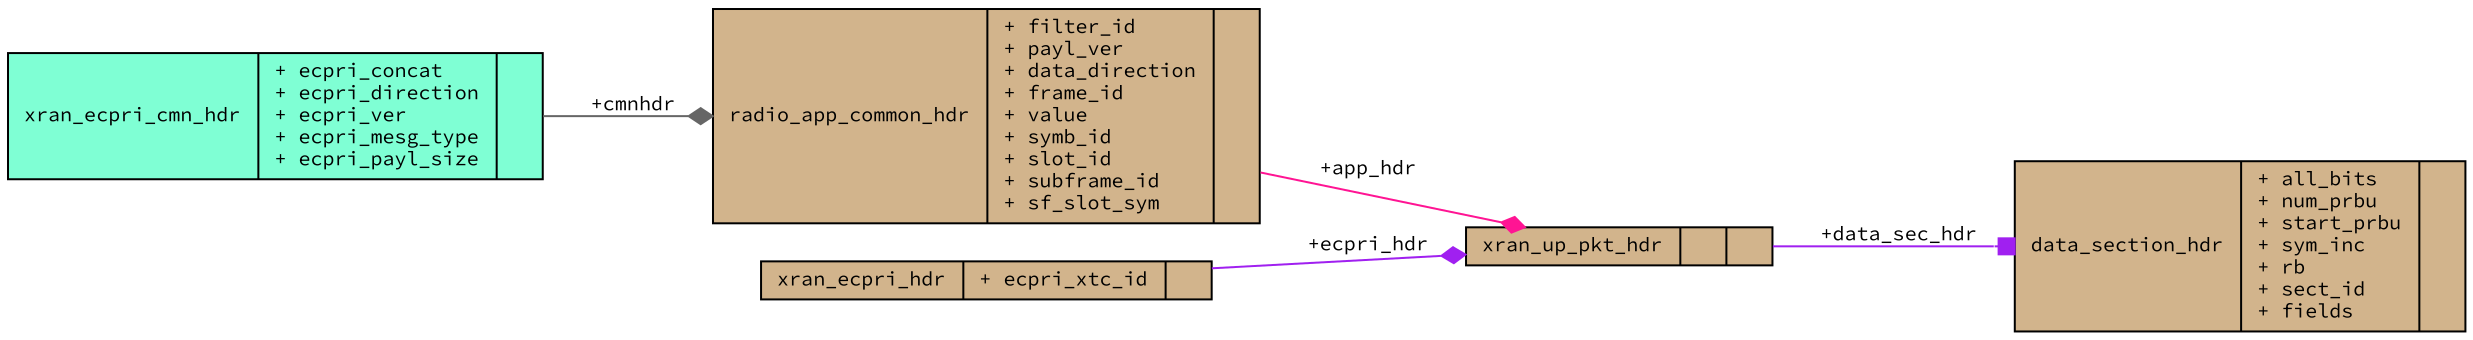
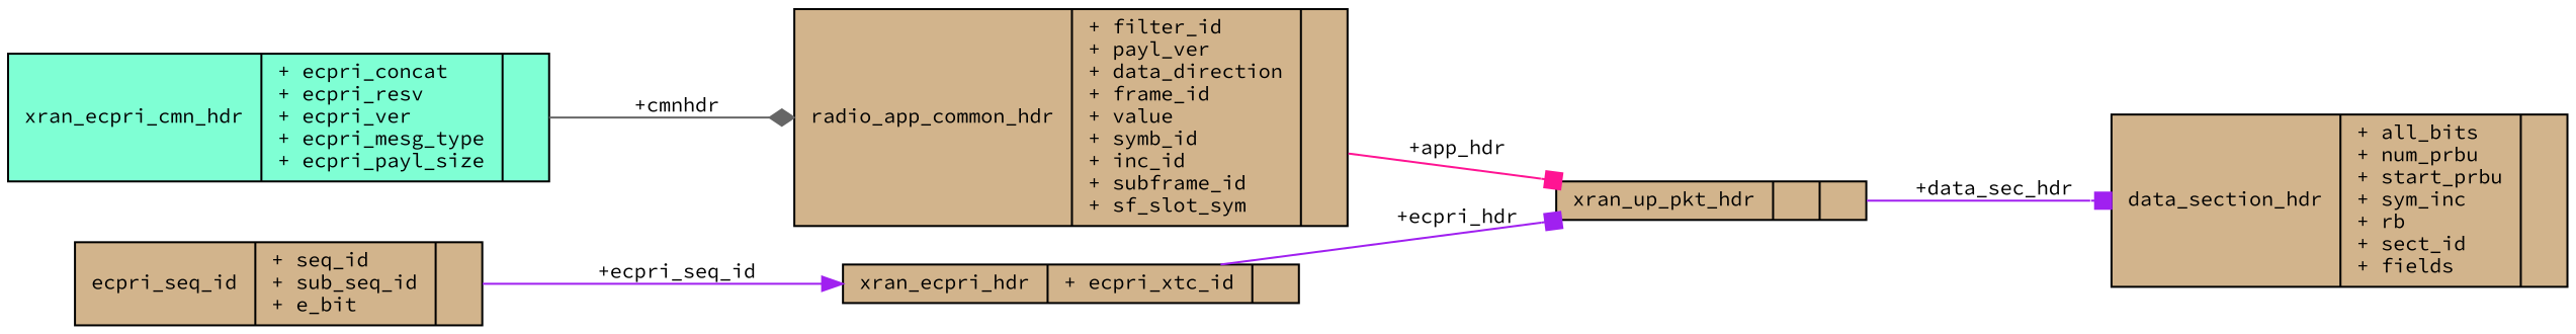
  digraph {
    fontname="Source Code Pro"
    rankdir=LR
    node [color=black fillcolor=tan fontname="Source Code Pro" fontsize=10 shape=record style=filled]
    edge [arrowhead=box color=purple fontname="Source Code Pro" fontsize=10 labelfontname=Helvetica labelfontsize=10 style=solid]
    n1 [fontcolor=black height=0.2 label="{xran_up_pkt_hdr\n||}" width=0.4]
    n2 [height=0.2 label="{data_section_hdr\n|+ all_bits\l+ num_prbu\l+ start_prbu\l+ sym_inc\l+ rb\l+ sect_id\l+ fields\l|}" width=0.4]
-   n3 [height=0.2 label="{radio_app_common_hdr\n|+ filter_id\l+ payl_ver\l+ data_direction\l+ frame_id\l+ value\l+ symb_id\l+ slot_id\l+ subframe_id\l+ sf_slot_sym\l|}" width=0.4]
+   n3 [height=0.2 label="{radio_app_common_hdr\n|+ filter_id\l+ payl_ver\l+ data_direction\l+ frame_id\l+ value\l+ symb_id\l+ inc_id\l+ subframe_id\l+ sf_slot_sym\l|}" width=0.4]
    n4 [height=0.2 label="{xran_ecpri_hdr\n|+ ecpri_xtc_id\l|}" width=0.4]
-   n6 [fillcolor=aquamarine height=0.2 label="{xran_ecpri_cmn_hdr\n|+ ecpri_concat\l+ ecpri_direction\l+ ecpri_ver\l+ ecpri_mesg_type\l+ ecpri_payl_size\l|}" width=0.4]
+   n5 [height=0.2 label="{ecpri_seq_id\n|+ seq_id\l+ sub_seq_id\l+ e_bit\l|}" width=0.4]
+   n6 [fillcolor=aquamarine height=0.2 label="{xran_ecpri_cmn_hdr\n|+ ecpri_concat\l+ ecpri_resv\l+ ecpri_ver\l+ ecpri_mesg_type\l+ ecpri_payl_size\l|}" width=0.4]
    n1 -> n2 [label=" +data_sec_hdr"]
-   n3 -> n1 [arrowhead=diamond color=deeppink label=" +app_hdr"]
-   n4 -> n1 [arrowhead=diamond label=" +ecpri_hdr"]
+   n3 -> n1 [color=deeppink label=" +app_hdr"]
+   n4 -> n1 [label=" +ecpri_hdr"]
+   n5 -> n4 [arrowhead=normal label=" +ecpri_seq_id"]
    n6 -> n3 [arrowhead=diamond color=gray40 label=" +cmnhdr"]
  }
